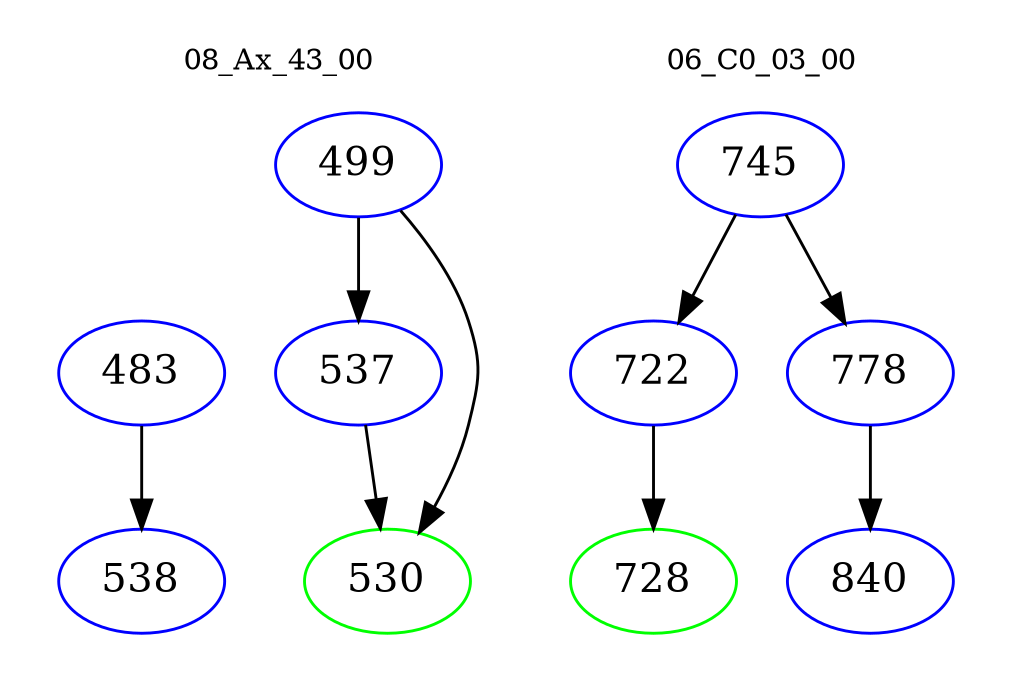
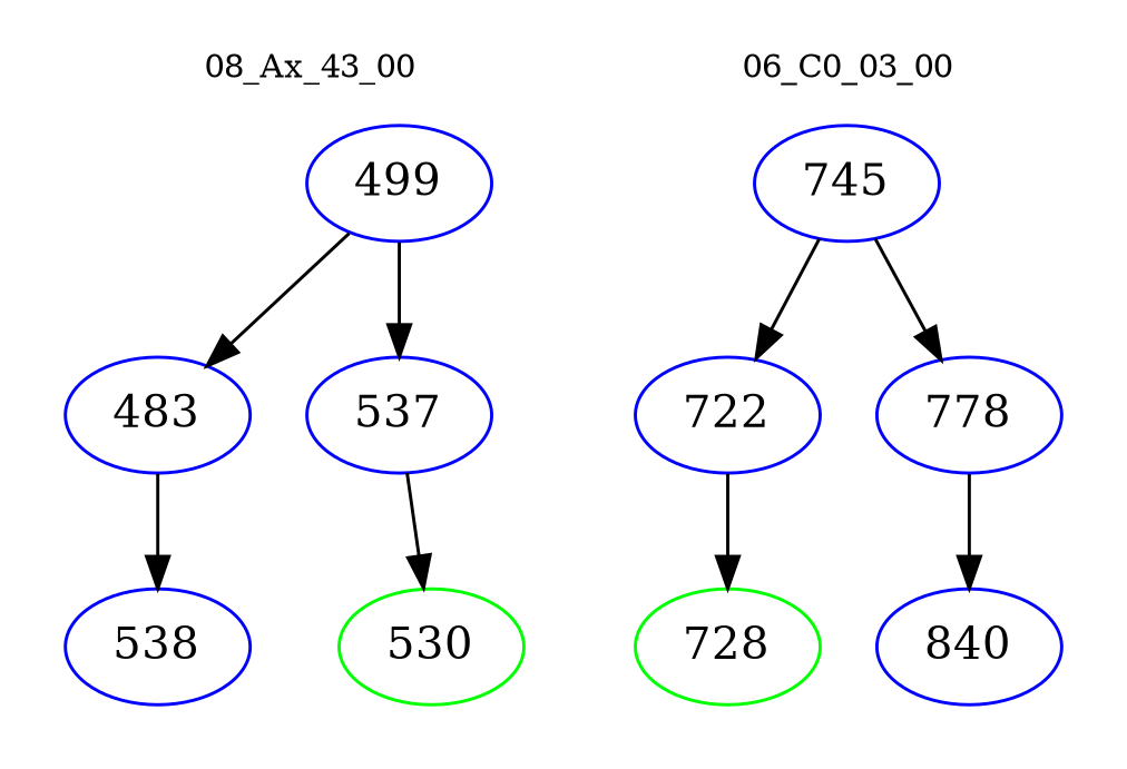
  digraph {
    node [color=blue]
    edge [color=black]
    n1 [label=499]
    n2 [label=483]
    n3 [label=537]
    n4 [label=538]
    n5 [color=green label=530]
    n6 [label=745]
    n7 [label=722]
    n8 [label=778]
    n9 [color=green label=728]
    n10 [label=840]
    subgraph cluster_1 {
      color=white
      fontsize=10
      label="08_Ax_43_00"
      n1
      n2
      n3
      n4
      n5
    }
    subgraph cluster_2 {
      color=white
      fontsize=10
      label="06_C0_03_00"
      n6
      n7
      n8
      n9
      n10
    }
-   n1 -> n5
+   n1 -> n2
    n1 -> n3
    n2 -> n4
    n3 -> n5
    n6 -> n7
    n6 -> n8
    n7 -> n9
    n8 -> n10
  }
